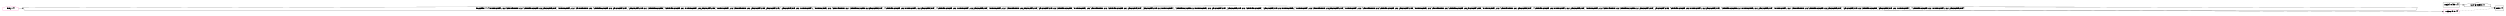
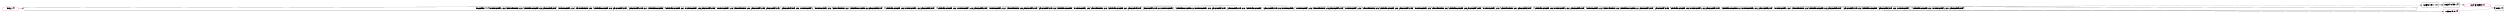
  digraph {
    rankdir=LR
    node [color=black shape=box]
    edge [style=solid]
+   n1 [label="1269571977 - []"]
    n2 [label="1663470499 - []"]
-   n3 [label="1227640359 - []" shape=house]
+   n3 [color=deeppink label="1227640359 - []" shape=house]
    n4 [color=deeppink label="entry - []" shape=house]
    n5 [label="966655874 - [(DUPLICATES && SEQUENTIAL && !SHAREDCACHE && JECACHESIZE), (DUPLICATES && !SEQUENTIAL && !SHAREDCACHE && !JECACHESIZE), (!JECACHESIZE && !SHAREDCACHE), (SHAREDCACHE && !DUPLICATES && JECACHESIZE), (DUPLICATES && SEQUENTIAL && !JECACHESIZE), JECACHESIZE, (!JECACHESIZE && !DUPLICATES), (DUPLICATES && !SEQUENTIAL && !SHAREDCACHE && JECACHESIZE), (!SHAREDCACHE && DUPLICATES && JECACHESIZE), (!SHAREDCACHE && !DUPLICATES && JECACHESIZE), (DUPLICATES && !SEQUENTIAL && JECACHESIZE), (JECACHESIZE && SHAREDCACHE), (DUPLICATES && SEQUENTIAL && !SHAREDCACHE && !JECACHESIZE), (JECACHESIZE && DUPLICATES), (SHAREDCACHE && DUPLICATES && !JECACHESIZE), (JECACHESIZE && !SHAREDCACHE), (!JECACHESIZE && DUPLICATES), (DUPLICATES && SEQUENTIAL && JECACHESIZE), (DUPLICATES && !SEQUENTIAL && SHAREDCACHE && !JECACHESIZE), (DUPLICATES && SEQUENTIAL && SHAREDCACHE && JECACHESIZE), (DUPLICATES && !SEQUENTIAL && !JECACHESIZE), (!SHAREDCACHE && DUPLICATES && !JECACHESIZE), (DUPLICATES && SEQUENTIAL && SHAREDCACHE && !JECACHESIZE), !JECACHESIZE, (SHAREDCACHE && DUPLICATES && JECACHESIZE), (SHAREDCACHE && !DUPLICATES && !JECACHESIZE), (DUPLICATES && !SEQUENTIAL && SHAREDCACHE && JECACHESIZE), (!JECACHESIZE && SHAREDCACHE), (JECACHESIZE && !DUPLICATES), (!SHAREDCACHE && !DUPLICATES && !JECACHESIZE)]" shape=house]
    n6 [color=deeppink label="113368479 - []" shape=note]
    n7 [label="exit - []"]
+   n1 -> n2 [style=bold]
    n2 -> n3
    n3 -> n7
    n4 -> n5
+   n5 -> n1 [style=dashed]
    n5 -> n6
    n6 -> n7 [style=dashed]
  }
